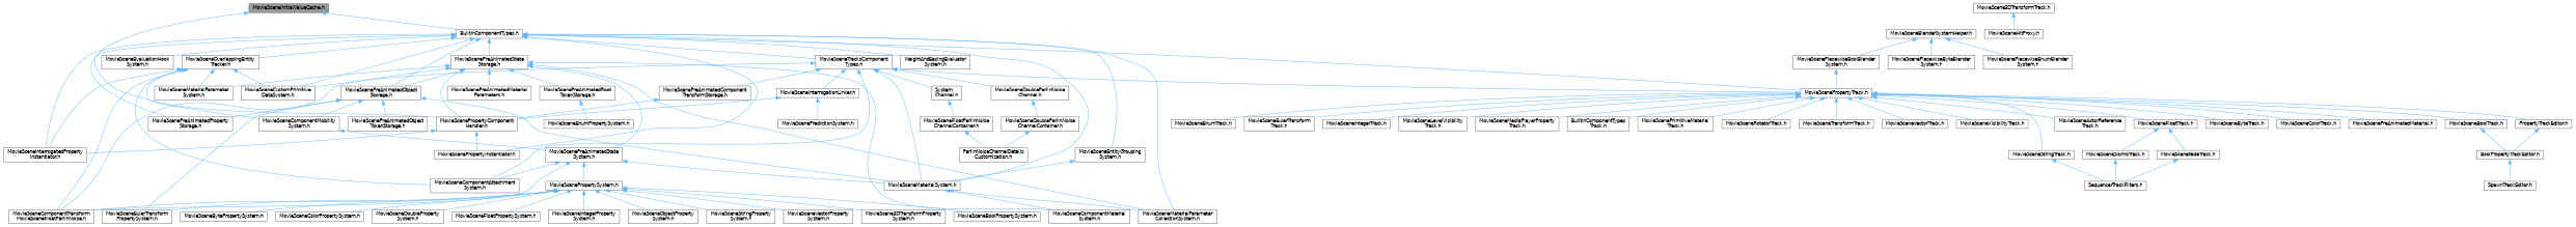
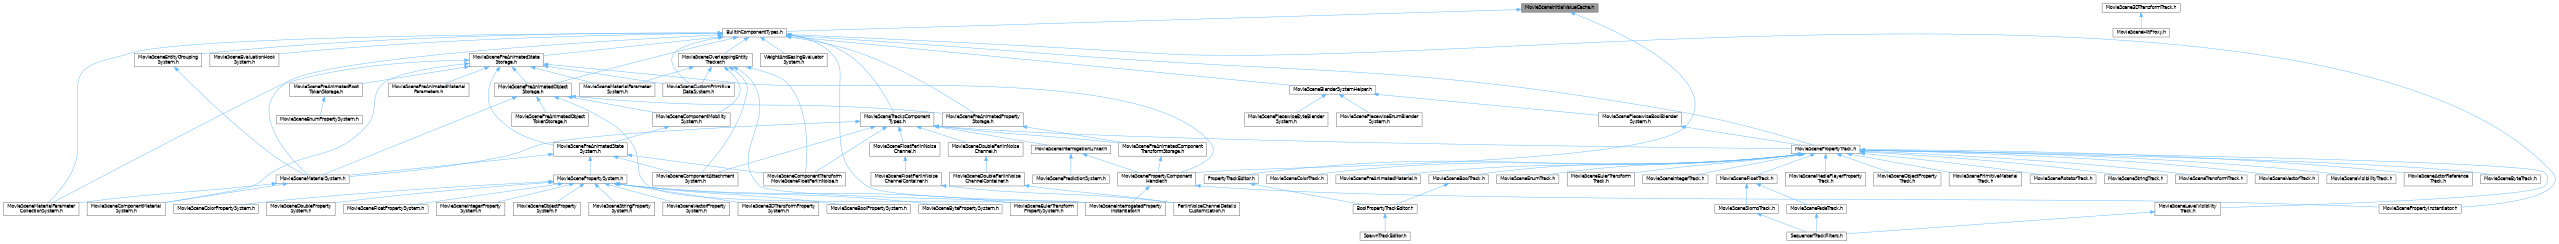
  digraph {
    node [color=grey40 fillcolor=white fontname=Helvetica fontsize=10 shape=box style=filled]
    edge [color=steelblue1 dir=back fontname=Helvetica fontsize=10 labelfontname=Helvetica labelfontsize=10 style=solid]
    n1 [color=gray40 fillcolor=grey60 fontcolor=black height=0.2 label="MovieSceneInitialValueCache.h" width=0.4]
    n2 [height=0.2 label="BuiltInComponentTypes.h" width=0.4]
    n3 [height=0.2 label="MovieScenePropertyComponent\lHandler.h" width=0.4]
    n4 [height=0.2 label="MovieSceneBlenderSystemHelper.h" width=0.4]
    n5 [height=0.2 label="MovieScenePropertyTrack.h" width=0.4]
    n6 [height=0.2 label="MovieSceneCustomPrimitive\lDataSystem.h" width=0.4]
    n7 [height=0.2 label="MovieSceneEntityGrouping\lSystem.h" width=0.4]
    n8 [height=0.2 label="MovieSceneMaterialSystem.h" width=0.4]
    n9 [height=0.2 label="MovieSceneMaterialParameter\lCollectionSystem.h" width=0.4]
    n10 [height=0.2 label="MovieSceneEvaluationHook\lSystem.h" width=0.4]
    n11 [height=0.2 label="MovieSceneInterrogatedProperty\lInstantiator.h" width=0.4]
    n12 [height=0.2 label="MovieSceneOverlappingEntity\lTracker.h" width=0.4]
    n13 [height=0.2 label="MovieScenePreAnimatedObject\lStorage.h" width=0.4]
    n14 [height=0.2 label="MovieScenePreAnimatedProperty\lStorage.h" width=0.4]
    n15 [height=0.2 label="MovieScenePropertyInstantiator.h" width=0.4]
    n16 [height=0.2 label="MovieScenePreAnimatedState\lStorage.h" width=0.4]
    n17 [height=0.2 label="MovieSceneTracksComponent\lTypes.h" width=0.4]
    n18 [height=0.2 label="WeightAndEasingEvaluator\lSystem.h" width=0.4]
    n19 [height=0.2 label="MovieScenePiecewiseBoolBlender\lSystem.h" width=0.4]
    n20 [height=0.2 label="MovieScenePiecewiseByteBlender\lSystem.h" width=0.4]
    n21 [height=0.2 label="MovieScenePiecewiseEnumBlender\lSystem.h" width=0.4]
    n22 [height=0.2 label="MovieSceneActorReference\lTrack.h" width=0.4]
    n23 [height=0.2 label="MovieSceneBoolTrack.h" width=0.4]
    n24 [height=0.2 label="MovieSceneByteTrack.h" width=0.4]
    n25 [height=0.2 label="MovieSceneColorTrack.h" width=0.4]
    n26 [height=0.2 label="MovieScenePreAnimatedMaterial.h" width=0.4]
    n27 [height=0.2 label="MovieSceneEnumTrack.h" width=0.4]
    n28 [height=0.2 label="MovieSceneEulerTransform\lTrack.h" width=0.4]
    n29 [height=0.2 label="MovieSceneFloatTrack.h" width=0.4]
    n30 [height=0.2 label="MovieSceneIntegerTrack.h" width=0.4]
    n31 [height=0.2 label="MovieSceneLevelVisibility\lTrack.h" width=0.4]
    n32 [height=0.2 label="MovieSceneMediaPlayerProperty\lTrack.h" width=0.4]
-   n33 [height=0.2 label="BuiltInComponentTypes\lTrack.h" width=0.4]
+   n33 [height=0.2 label="MovieSceneObjectProperty\lTrack.h" width=0.4]
    n34 [height=0.2 label="MovieScenePrimitiveMaterial\lTrack.h" width=0.4]
    n35 [height=0.2 label="MovieSceneRotatorTrack.h" width=0.4]
    n36 [height=0.2 label="MovieSceneStringTrack.h" width=0.4]
    n37 [height=0.2 label="MovieSceneTransformTrack.h" width=0.4]
    n38 [height=0.2 label="MovieSceneVectorTrack.h" width=0.4]
    n39 [height=0.2 label="MovieSceneVisibilityTrack.h" width=0.4]
    n40 [height=0.2 label="PropertyTrackEditor.h" width=0.4]
    n41 [height=0.2 label="MovieSceneComponentMaterial\lSystem.h" width=0.4]
    n42 [height=0.2 label="MovieSceneComponentAttachment\lSystem.h" width=0.4]
    n43 [height=0.2 label="MovieSceneComponentMobility\lSystem.h" width=0.4]
    n44 [height=0.2 label="MovieSceneComponentTransform\lMovieSceneFloatPerlinNoise.h" width=0.4]
    n45 [height=0.2 label="MovieSceneMaterialParameter\lSystem.h" width=0.4]
    n46 [height=0.2 label="MovieScenePreAnimatedObject\lTokenStorage.h" width=0.4]
    n47 [height=0.2 label="MovieSceneEulerTransform\lPropertySystem.h" width=0.4]
    n48 [height=0.2 label="MovieScenePreAnimatedComponent\lTransformStorage.h" width=0.4]
    n49 [height=0.2 label="MovieScenePreAnimatedMaterial\lParameters.h" width=0.4]
    n50 [height=0.2 label="MovieScenePreAnimatedRoot\lTokenStorage.h" width=0.4]
    n51 [height=0.2 label="MovieScenePreAnimatedState\lSystem.h" width=0.4]
    n52 [height=0.2 label="MovieSceneDoublePerlinNoise\lChannel.h" width=0.4]
-   n53 [height=0.2 label="System\lChannel.h" width=0.4]
+   n53 [height=0.2 label="MovieSceneFloatPerlinNoise\lChannel.h" width=0.4]
    n54 [height=0.2 label="MovieSceneInterrogationLinker.h" width=0.4]
    n55 [height=0.2 label="MovieScene3DTransformTrack.h" width=0.4]
    n56 [height=0.2 label="MovieSceneHitProxy.h" width=0.4]
    n57 [height=0.2 label="BoolPropertyTrackEditor.h" width=0.4]
    n58 [height=0.2 label="MovieSceneFadeTrack.h" width=0.4]
    n59 [height=0.2 label="MovieSceneSlomoTrack.h" width=0.4]
    n60 [height=0.2 label="SequencerTrackFilters.h" width=0.4]
    n61 [height=0.2 label="SpawnTrackEditor.h" width=0.4]
    n62 [height=0.2 label="MovieSceneEnumPropertySystem.h" width=0.4]
    n63 [height=0.2 label="MovieScenePropertySystem.h" width=0.4]
    n64 [height=0.2 label="MovieScene3DTransformProperty\lSystem.h" width=0.4]
    n65 [height=0.2 label="MovieSceneBoolPropertySystem.h" width=0.4]
    n66 [height=0.2 label="MovieSceneBytePropertySystem.h" width=0.4]
    n67 [height=0.2 label="MovieSceneColorPropertySystem.h" width=0.4]
    n68 [height=0.2 label="MovieSceneDoubleProperty\lSystem.h" width=0.4]
    n69 [height=0.2 label="MovieSceneFloatPropertySystem.h" width=0.4]
    n70 [height=0.2 label="MovieSceneIntegerProperty\lSystem.h" width=0.4]
    n71 [height=0.2 label="MovieSceneObjectProperty\lSystem.h" width=0.4]
    n72 [height=0.2 label="MovieSceneStringProperty\lSystem.h" width=0.4]
    n73 [height=0.2 label="MovieSceneVectorProperty\lSystem.h" width=0.4]
    n74 [height=0.2 label="MovieSceneDoublePerlinNoise\lChannelContainer.h" width=0.4]
    n75 [height=0.2 label="MovieSceneFloatPerlinNoise\lChannelContainer.h" width=0.4]
    n76 [height=0.2 label="MovieScenePredictionSystem.h" width=0.4]
    n77 [height=0.2 label="PerlinNoiseChannelDetails\lCustomization.h" width=0.4]
    n1 -> n2
    n1 -> n3
+   n2 -> n4
    n2 -> n5
    n2 -> n6
    n2 -> n7
    n2 -> n8
    n2 -> n9
    n2 -> n10
    n2 -> n11
    n2 -> n12
    n2 -> n13
    n2 -> n14
    n2 -> n15
    n2 -> n16
    n2 -> n17
    n2 -> n18
    n3 -> n11
    n3 -> n15
    n4 -> n19
    n4 -> n20
    n4 -> n21
    n5 -> n22
    n5 -> n23
    n5 -> n24
    n5 -> n25
    n5 -> n26
    n5 -> n27
    n5 -> n28
    n5 -> n29
    n5 -> n30
    n5 -> n31
    n5 -> n32
    n5 -> n33
    n5 -> n34
    n5 -> n35
    n5 -> n36
    n5 -> n37
    n5 -> n38
    n5 -> n39
    n5 -> n40
    n7 -> n8
    n8 -> n9
    n8 -> n41
    n12 -> n6
    n12 -> n11
    n12 -> n42
    n12 -> n43
    n12 -> n44
    n12 -> n45
    n13 -> n8
    n13 -> n14
    n13 -> n43
    n13 -> n46
    n13 -> n47
+   n14 -> n48
    n16 -> n3
    n16 -> n6
    n16 -> n9
    n16 -> n13
    n16 -> n41
    n16 -> n45
    n16 -> n49
    n16 -> n50
    n16 -> n51
    n17 -> n5
    n17 -> n8
    n17 -> n42
    n17 -> n44
    n17 -> n48
    n17 -> n52
    n17 -> n53
    n17 -> n54
    n19 -> n5
    n23 -> n57
    n29 -> n58
    n29 -> n59
-   n36 -> n60
+   n31 -> n60
    n40 -> n57
    n43 -> n51
    n48 -> n3
    n50 -> n62
    n51 -> n8
    n51 -> n42
    n51 -> n44
    n51 -> n63
    n52 -> n74
    n53 -> n75
    n54 -> n3
    n54 -> n76
    n55 -> n56
    n57 -> n61
    n58 -> n60
    n59 -> n60
-   n63 -> n44
    n63 -> n47
    n63 -> n64
    n63 -> n65
    n63 -> n66
    n63 -> n67
    n63 -> n68
    n63 -> n69
    n63 -> n70
    n63 -> n71
    n63 -> n72
    n63 -> n73
    n74 -> n77
    n75 -> n77
  }
